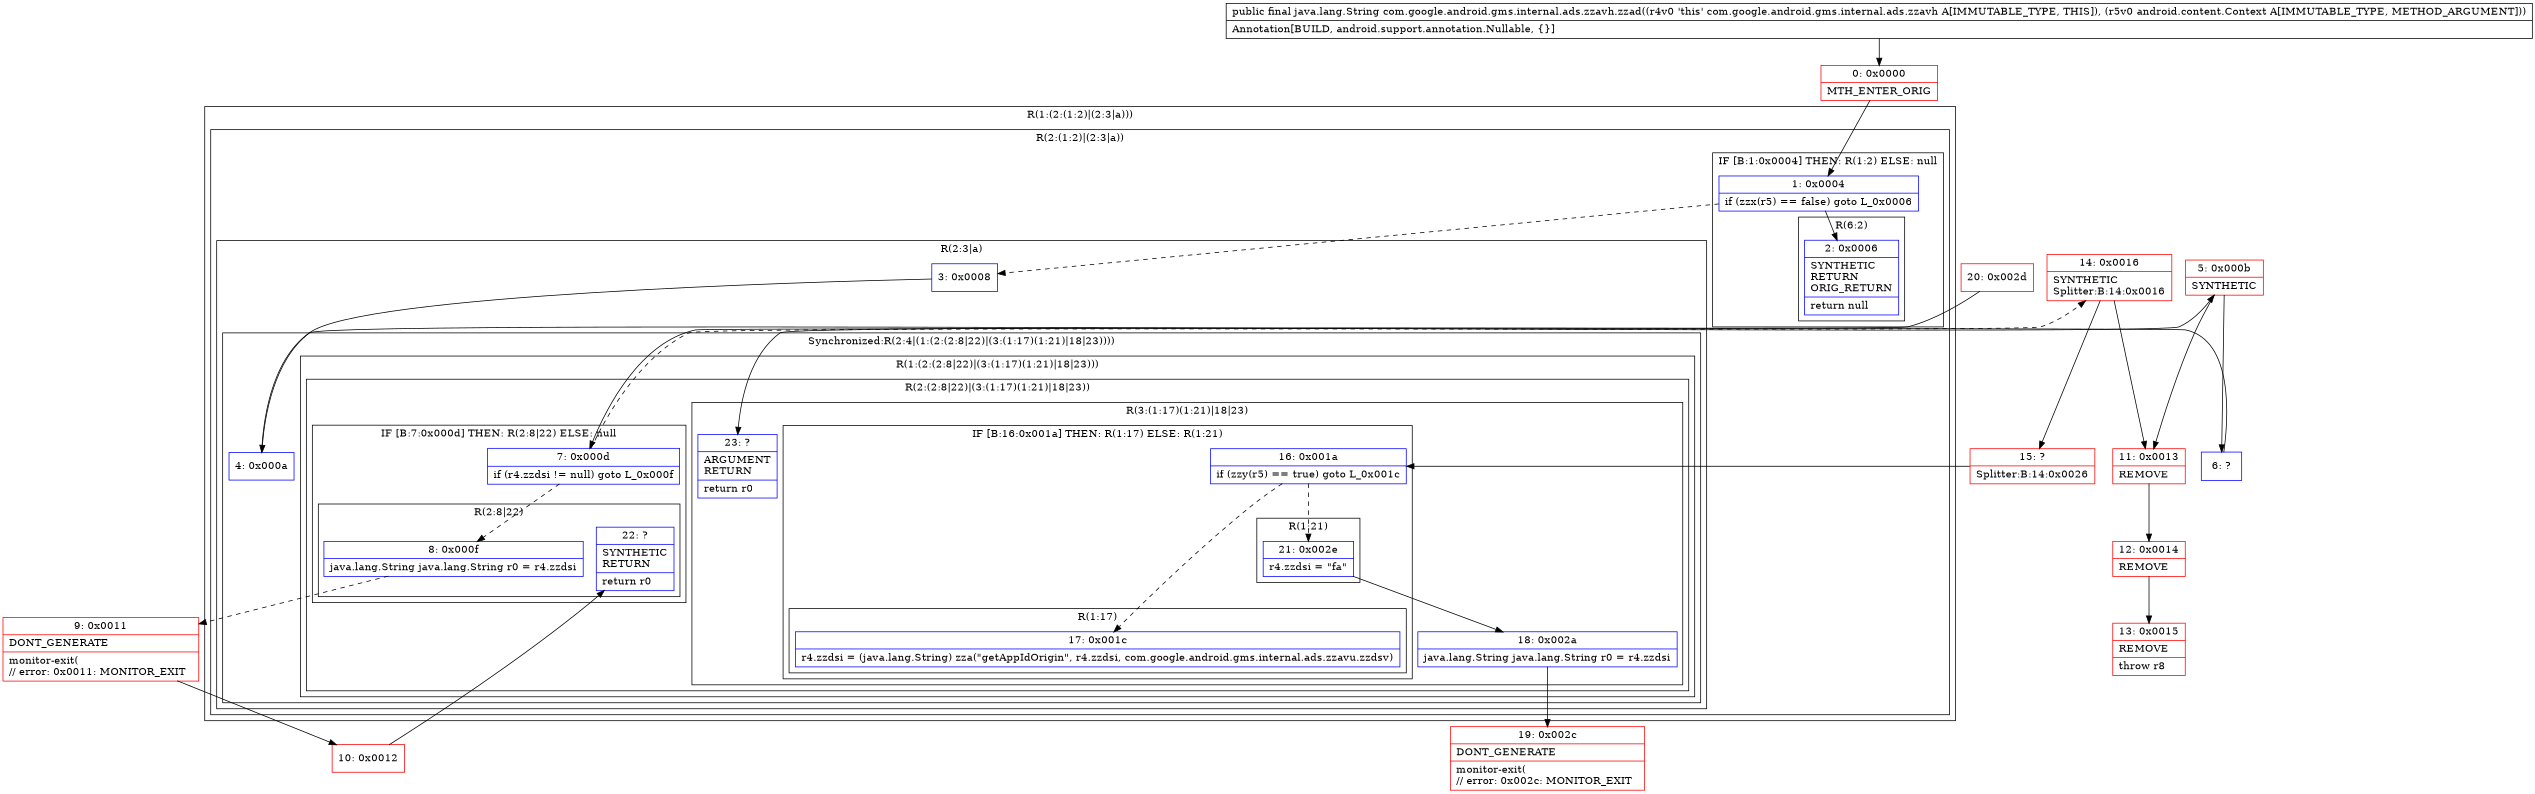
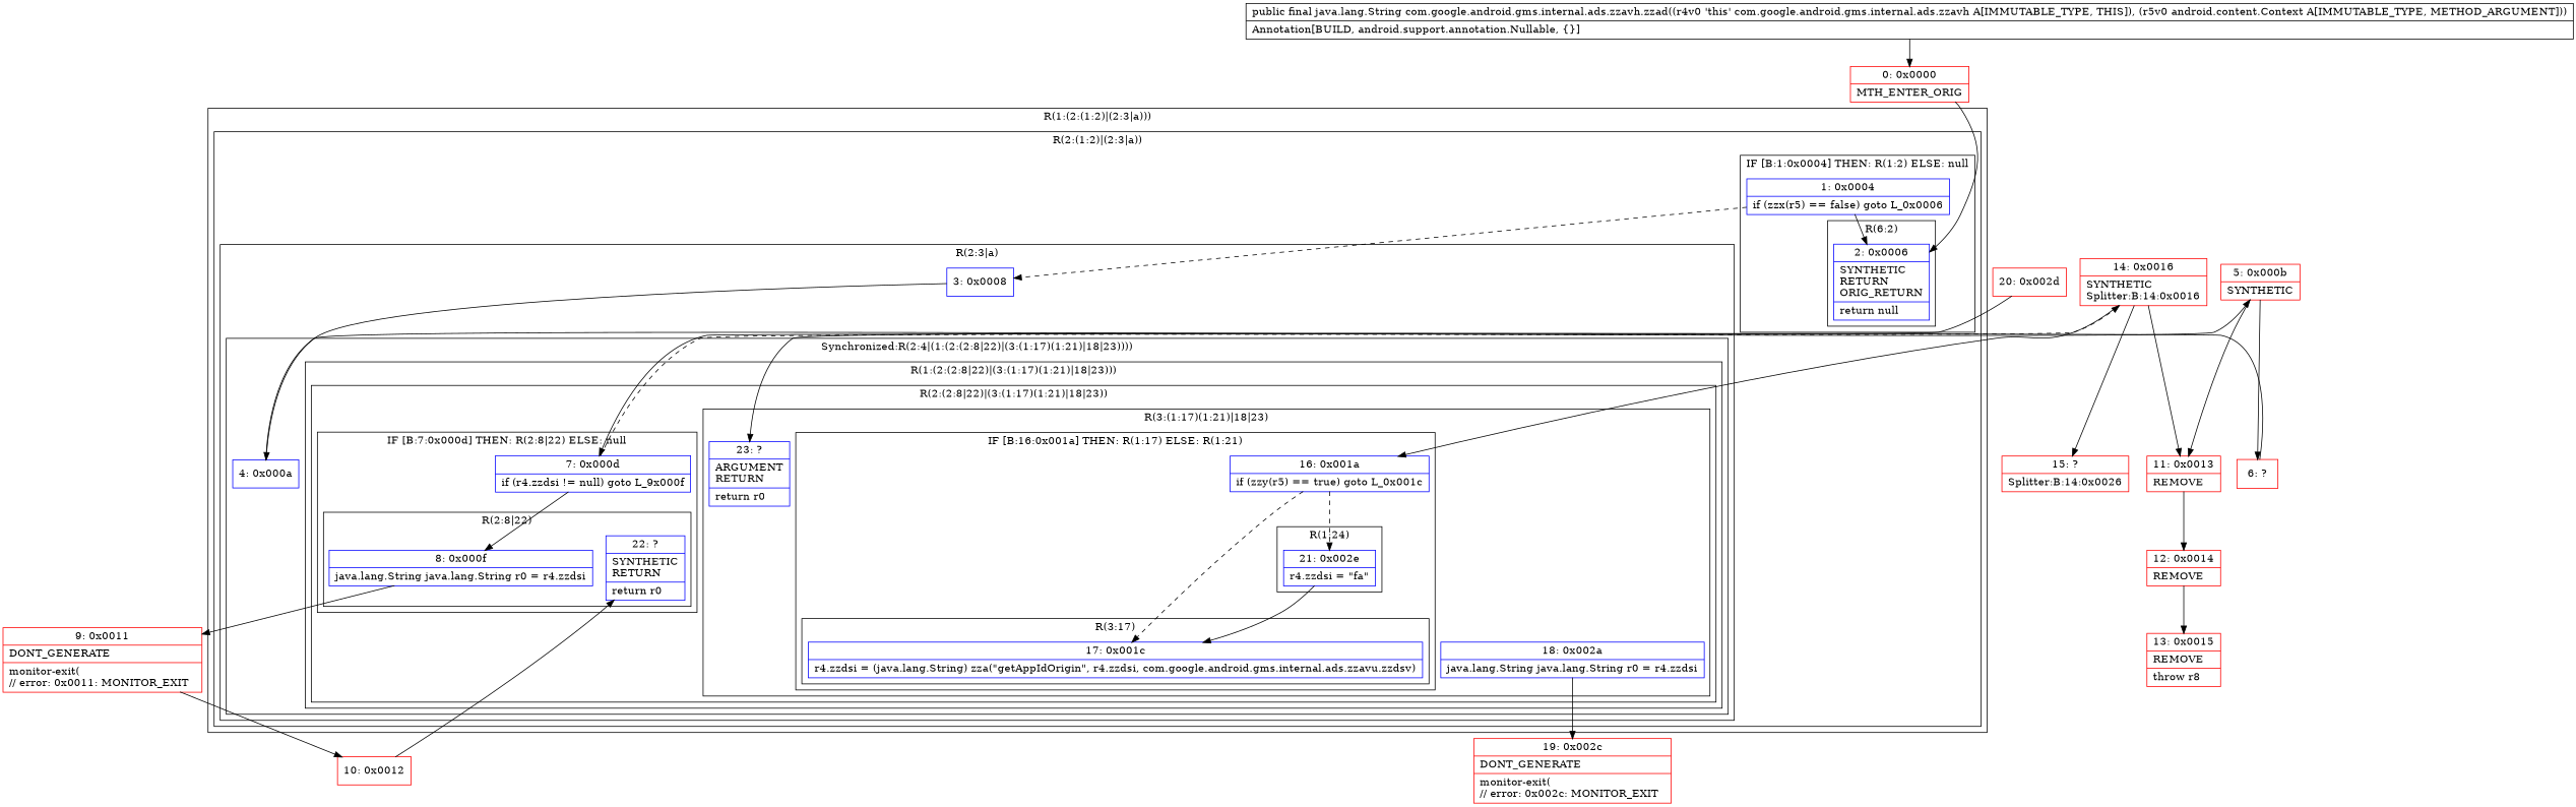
  digraph {
    node [color=blue shape=record]
    n1 [label="{2\:\ 0x0006|SYNTHETIC\lRETURN\lORIG_RETURN\l|return null\l}"]
    n2 [label="{1\:\ 0x0004|if (zzx(r5) == false) goto L_0x0006\l}"]
    n3 [label="{8\:\ 0x000f|java.lang.String java.lang.String r0 = r4.zzdsi\l}"]
    n4 [label="{22\:\ ?|SYNTHETIC\lRETURN\l|return r0\l}"]
-   n5 [label="{7\:\ 0x000d|if (r4.zzdsi != null) goto L_0x000f\l}"]
+   n5 [label="{7\:\ 0x000d|if (r4.zzdsi != null) goto L_9x000f\l}"]
    n6 [label="{17\:\ 0x001c|r4.zzdsi = (java.lang.String) zza(\"getAppIdOrigin\", r4.zzdsi, com.google.android.gms.internal.ads.zzavu.zzdsv)\l}"]
    n7 [label="{21\:\ 0x002e|r4.zzdsi = \"fa\"\l}"]
    n8 [label="{16\:\ 0x001a|if (zzy(r5) == true) goto L_0x001c\l}"]
    n9 [label="{18\:\ 0x002a|java.lang.String java.lang.String r0 = r4.zzdsi\l}"]
    n10 [label="{23\:\ ?|ARGUMENT\lRETURN\l|return r0\l}"]
    n11 [label="{4\:\ 0x000a}"]
    n12 [label="{3\:\ 0x0008}"]
    n13 [color=red label="{9\:\ 0x0011|DONT_GENERATE\l|monitor\-exit(\l\/\/ error: 0x0011: MONITOR_EXIT  \l}"]
    n14 [color=red label="{14\:\ 0x0016|SYNTHETIC\lSplitter:B:14:0x0016\l}"]
    n15 [color=red label="{19\:\ 0x002c|DONT_GENERATE\l|monitor\-exit(\l\/\/ error: 0x002c: MONITOR_EXIT  \l}"]
    n16 [color=red label="{5\:\ 0x000b|SYNTHETIC\l}"]
-   n17 [label="{6\:\ ?}"]
+   n17 [color=red label="{6\:\ ?}"]
    n18 [color=red label="{11\:\ 0x0013|REMOVE\l}"]
    n19 [color=red label="{15\:\ ?|Splitter:B:14:0x0026\l}"]
    n20 [color=red label="{10\:\ 0x0012}"]
    n21 [color=red label="{0\:\ 0x0000|MTH_ENTER_ORIG\l}"]
    n22 [color=red label="{12\:\ 0x0014|REMOVE\l}"]
    n23 [color=red label="{13\:\ 0x0015|REMOVE\l|throw r8\l}"]
    n24 [color=red label="{20\:\ 0x002d}"]
    n25 [label="{public final java.lang.String com.google.android.gms.internal.ads.zzavh.zzad((r4v0 'this' com.google.android.gms.internal.ads.zzavh A[IMMUTABLE_TYPE, THIS]), (r5v0 android.content.Context A[IMMUTABLE_TYPE, METHOD_ARGUMENT]))  | Annotation[BUILD, android.support.annotation.Nullable, \{\}]\l}" color=""]
    subgraph cluster_1 {
      label="R(1:(2:(1:2)|(2:3|a)))"
      subgraph cluster_2 {
        label="R(2:(1:2)|(2:3|a))"
        subgraph cluster_3 {
          label="IF [B:1:0x0004] THEN: R(1:2) ELSE: null"
          n2
          subgraph cluster_4 {
            label="R(6:2)"
            n1
          }
        }
        subgraph cluster_5 {
          label="R(2:3|a)"
          n12
          subgraph cluster_6 {
            label="Synchronized:R(2:4|(1:(2:(2:8|22)|(3:(1:17)(1:21)|18|23))))"
            n11
            subgraph cluster_7 {
              label="R(1:(2:(2:8|22)|(3:(1:17)(1:21)|18|23)))"
              subgraph cluster_8 {
                label="R(2:(2:8|22)|(3:(1:17)(1:21)|18|23))"
                subgraph cluster_9 {
                  label="IF [B:7:0x000d] THEN: R(2:8|22) ELSE: null"
                  n5
                  subgraph cluster_10 {
                    label="R(2:8|22)"
                    n3
                    n4
                  }
                }
                subgraph cluster_11 {
                  label="R(3:(1:17)(1:21)|18|23)"
                  n9
                  n10
                  subgraph cluster_12 {
                    label="IF [B:16:0x001a] THEN: R(1:17) ELSE: R(1:21)"
                    n8
                    subgraph cluster_13 {
-                     label="R(1:17)"
+                     label="R(3:17)"
                      n6
                    }
                    subgraph cluster_14 {
-                     label="R(1:21)"
+                     label="R(1:24)"
                      n7
                    }
                  }
                }
              }
            }
          }
        }
      }
    }
    n2 -> n1
    n2 -> n12 [style=dashed]
-   n3 -> n13 [style=dashed]
-   n5 -> n3 [style=dashed]
+   n3 -> n13
+   n5 -> n3
    n5 -> n14 [style=dashed]
-   n7 -> n9
+   n7 -> n6
    n8 -> n6 [style=dashed]
    n8 -> n7 [style=dashed]
    n9 -> n15
    n11 -> n16
    n12 -> n11
    n13 -> n20
    n14 -> n18
    n14 -> n19
    n16 -> n17
    n16 -> n18
    n17 -> n5
    n18 -> n22
-   n19 -> n8
+   n14 -> n8
    n20 -> n4
-   n21 -> n2
+   n21 -> n1
    n22 -> n23
    n24 -> n10
    n25 -> n21
  }
